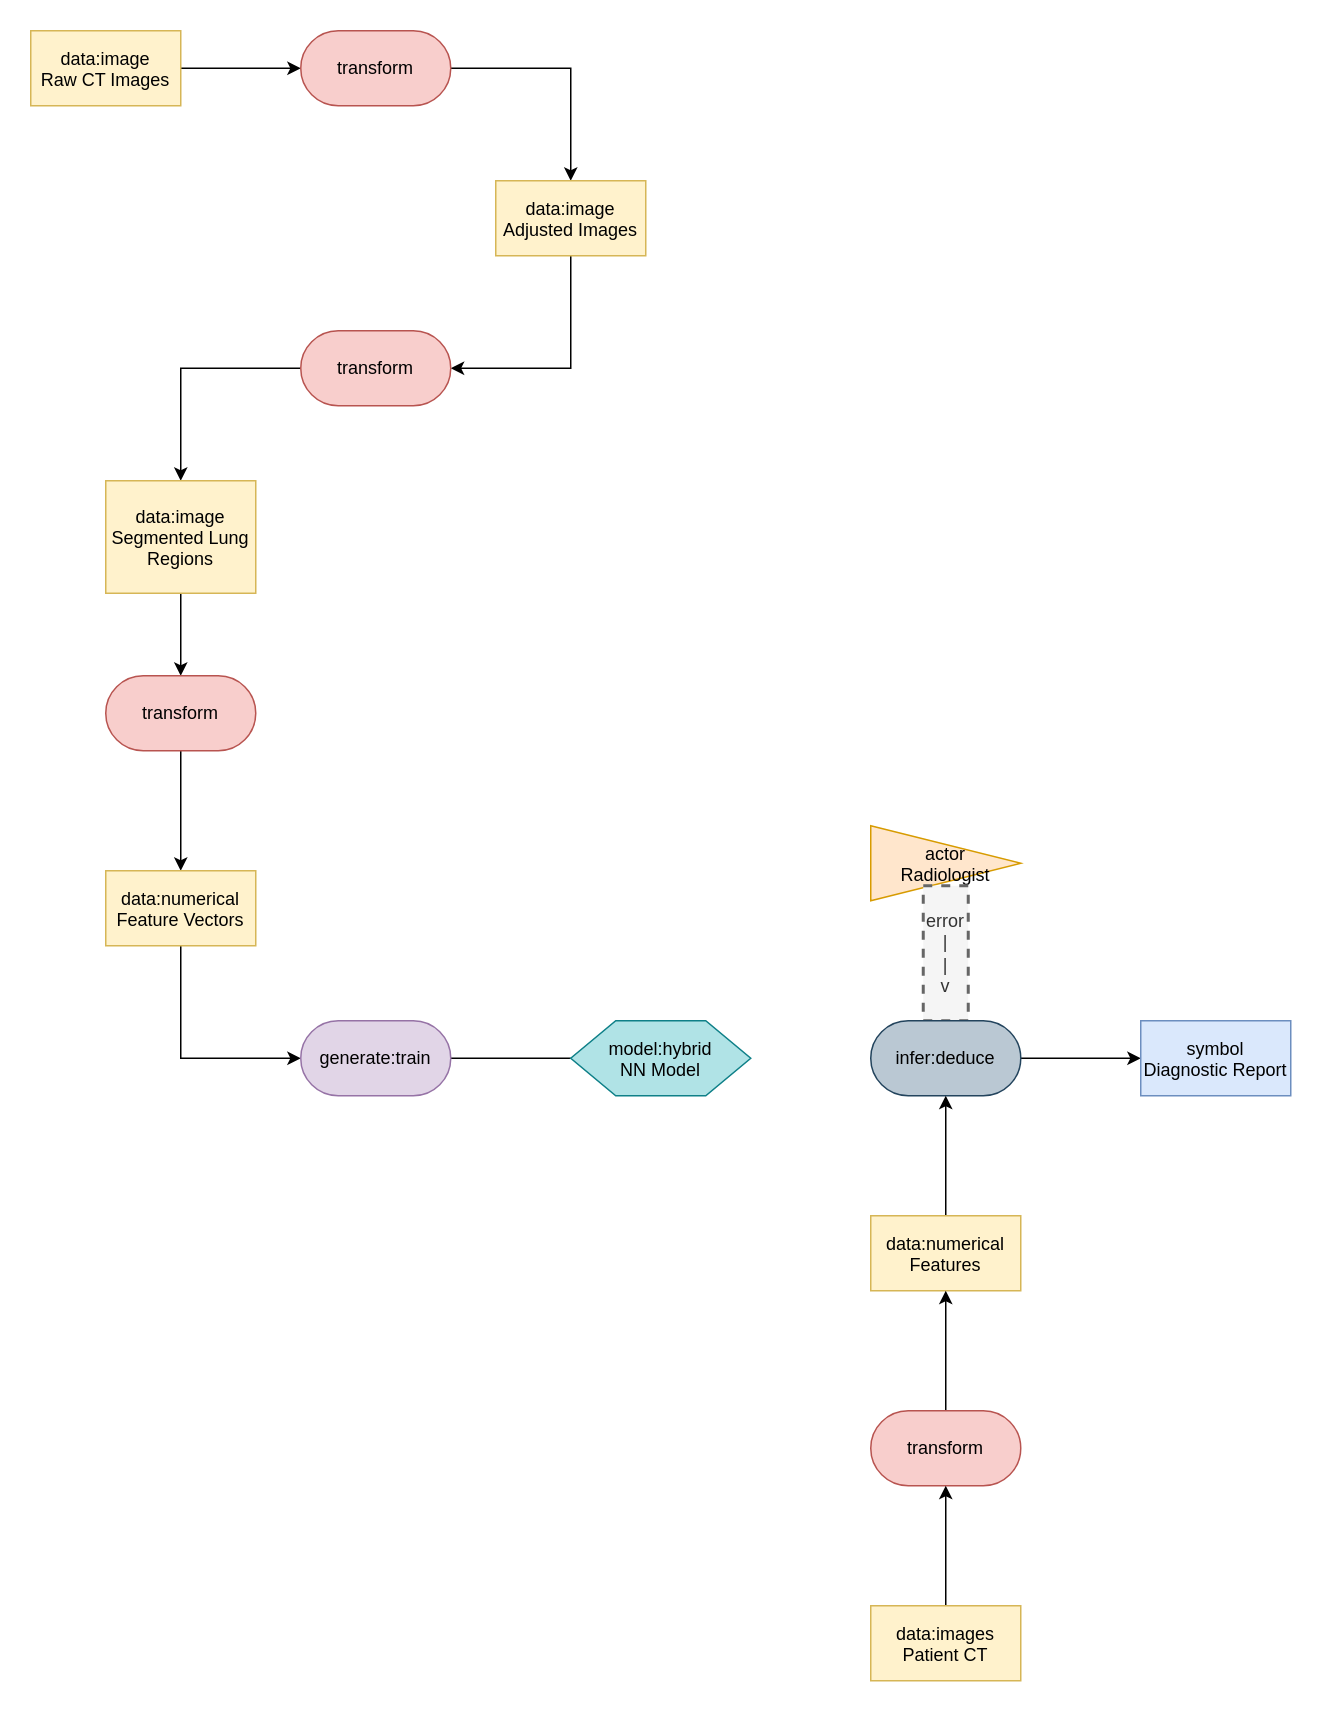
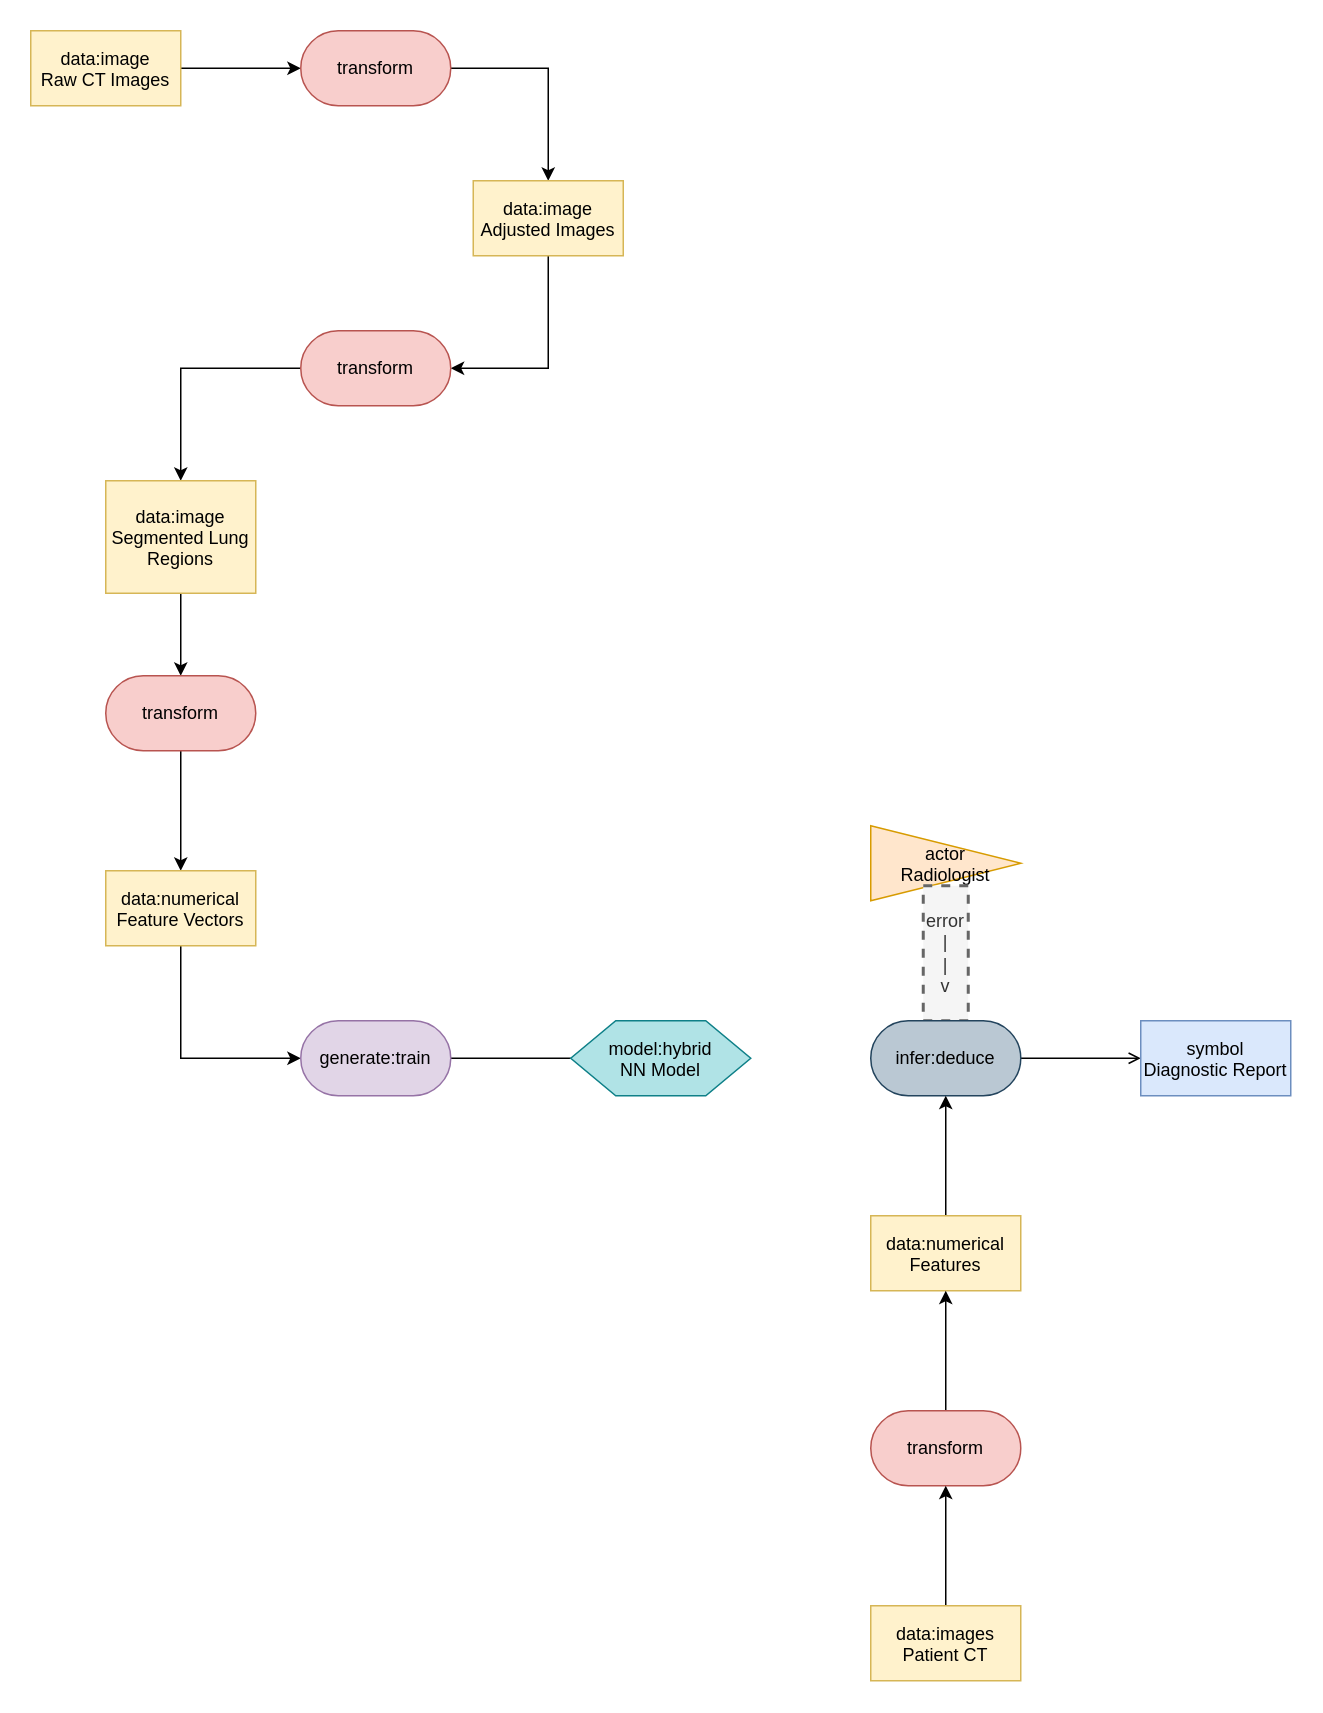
  <mxCell id="0" />
  <mxCell id="1" parent="0" />
  <mxCell id="2" style="edgeStyle=orthogonalEdgeStyle;rounded=0;orthogonalLoop=1;jettySize=auto;html=1;exitX=1;exitY=0.5;exitDx=0;exitDy=0;entryX=0;entryY=0.5;entryDx=0;entryDy=0;" edge="1" parent="1" source="3" target="5"><mxGeometry relative="1" as="geometry" /></mxCell>
  <mxCell id="3" value="data:image&#10;Raw CT Images" style="rectangle;fillColor=#fff2cc;strokeColor=#d6b656;" name="data" vertex="1" parent="1"><mxGeometry x="20" y="20" width="100" height="50" as="geometry" /></mxCell>
  <mxCell id="4" style="edgeStyle=orthogonalEdgeStyle;rounded=0;orthogonalLoop=1;jettySize=auto;html=1;exitX=1;exitY=0.5;exitDx=0;exitDy=0;entryX=0.5;entryY=0;entryDx=0;entryDy=0;" edge="1" parent="1" source="5" target="7"><mxGeometry relative="1" as="geometry" /></mxCell>
  <mxCell id="5" value="transform" style="rounded=1;whiteSpace=wrap;html=1;arcSize=50;fillColor=#f8cecc;strokeColor=#b85450;" name="transform" vertex="1" parent="1"><mxGeometry x="200" y="20" width="100" height="50" as="geometry" /></mxCell>
  <mxCell id="6" style="edgeStyle=orthogonalEdgeStyle;rounded=0;orthogonalLoop=1;jettySize=auto;html=1;exitX=0.5;exitY=1;exitDx=0;exitDy=0;entryX=1;entryY=0.5;entryDx=0;entryDy=0;" edge="1" parent="1" source="7" target="9"><mxGeometry relative="1" as="geometry" /></mxCell>
- <mxCell id="7" value="data:image&#10;Adjusted Images" style="rectangle;fillColor=#fff2cc;strokeColor=#d6b656;" name="data" vertex="1" parent="1"><mxGeometry x="330" y="120" width="100" height="50" as="geometry" /></mxCell>
+ <mxCell id="7" value="data:image&#10;Adjusted Images" style="rectangle;fillColor=#fff2cc;strokeColor=#d6b656;" name="data" vertex="1" parent="1"><mxGeometry x="315" y="120" width="100" height="50" as="geometry" /></mxCell>
  <mxCell id="8" style="edgeStyle=orthogonalEdgeStyle;rounded=0;orthogonalLoop=1;jettySize=auto;html=1;exitX=0;exitY=0.5;exitDx=0;exitDy=0;entryX=0.5;entryY=0;entryDx=0;entryDy=0;" edge="1" parent="1" source="9" target="11"><mxGeometry relative="1" as="geometry" /></mxCell>
  <mxCell id="9" value="transform" style="rounded=1;whiteSpace=wrap;html=1;arcSize=50;fillColor=#f8cecc;strokeColor=#b85450;" name="transform" vertex="1" parent="1"><mxGeometry x="200" y="220" width="100" height="50" as="geometry" /></mxCell>
  <mxCell id="10" style="edgeStyle=orthogonalEdgeStyle;rounded=0;orthogonalLoop=1;jettySize=auto;html=1;exitX=0.5;exitY=1;exitDx=0;exitDy=0;entryX=0.5;entryY=0;entryDx=0;entryDy=0;" edge="1" parent="1" source="11" target="13"><mxGeometry relative="1" as="geometry" /></mxCell>
  <mxCell id="11" value="data:image&#10;Segmented Lung&#10;Regions" style="rectangle;fillColor=#fff2cc;strokeColor=#d6b656;" name="data" vertex="1" parent="1"><mxGeometry x="70" y="320" width="100" height="75" as="geometry" /></mxCell>
  <mxCell id="12" style="edgeStyle=orthogonalEdgeStyle;rounded=0;orthogonalLoop=1;jettySize=auto;html=1;exitX=0.5;exitY=1;exitDx=0;exitDy=0;entryX=0.5;entryY=0;entryDx=0;entryDy=0;" edge="1" parent="1" source="13" target="15"><mxGeometry relative="1" as="geometry" /></mxCell>
  <mxCell id="13" value="transform" style="rounded=1;whiteSpace=wrap;html=1;arcSize=50;fillColor=#f8cecc;strokeColor=#b85450;" name="transform" vertex="1" parent="1"><mxGeometry x="70" y="450" width="100" height="50" as="geometry" /></mxCell>
  <mxCell id="14" style="edgeStyle=orthogonalEdgeStyle;rounded=0;orthogonalLoop=1;jettySize=auto;html=1;exitX=0.5;exitY=1;exitDx=0;exitDy=0;entryX=0;entryY=0.5;entryDx=0;entryDy=0;" edge="1" parent="1" source="15" target="17"><mxGeometry relative="1" as="geometry" /></mxCell>
  <mxCell id="15" value="data:numerical&#10;Feature Vectors" style="rectangle;fillColor=#fff2cc;strokeColor=#d6b656;" name="data" vertex="1" parent="1"><mxGeometry x="70" y="580" width="100" height="50" as="geometry" /></mxCell>
  <mxCell id="16" style="edgeStyle=orthogonalEdgeStyle;rounded=0;orthogonalLoop=1;jettySize=auto;html=1;exitX=1;exitY=0.5;exitDx=0;exitDy=0;entryX=0;entryY=0.5;entryDx=0;entryDy=0;endArrow=none;" edge="1" parent="1" source="17" target="18"><mxGeometry relative="1" as="geometry" /></mxCell>
  <mxCell id="17" value="generate:train" style="rounded=1;whiteSpace=wrap;html=1;arcSize=50;fillColor=#e1d5e7;strokeColor=#9673a6;" name="generate:train" vertex="1" parent="1"><mxGeometry x="200" y="680" width="100" height="50" as="geometry" /></mxCell>
  <mxCell id="18" value="model:hybrid&#10;NN Model" style="shape=hexagon;perimeter=hexagonPerimeter2;fillColor=#b0e3e6;strokeColor=#0e8088;" name="model" vertex="1" parent="1"><mxGeometry x="380" y="680" width="120" height="50" as="geometry" /></mxCell>
  <mxCell id="19" value="actor&#10;Radiologist" style="triangle;fillColor=#ffe6cc;strokeColor=#d79b00;" name="actor" vertex="1" parent="1"><mxGeometry x="580" y="550" width="100" height="50" as="geometry" /></mxCell>
  <mxCell id="20" value="&lt;div&gt;error&lt;/div&gt;&lt;div&gt;|&lt;/div&gt;&lt;div&gt;|&lt;/div&gt;&lt;div&gt;v&lt;/div&gt;" style="text;html=1;align=center;verticalAlign=middle;whiteSpace=wrap;rounded=0;dashed=1;fillColor=#f5f5f5;fontColor=#333333;strokeColor=#666666;strokeWidth=2;" name="text" vertex="1" parent="1"><mxGeometry x="615" y="590" width="30" height="90" as="geometry" /></mxCell>
- <mxCell id="21" style="edgeStyle=orthogonalEdgeStyle;rounded=0;orthogonalLoop=1;jettySize=auto;html=1;exitX=1;exitY=0.5;exitDx=0;exitDy=0;entryX=0;entryY=0.5;entryDx=0;entryDy=0;" edge="1" parent="1" source="22" target="23"><mxGeometry relative="1" as="geometry" /></mxCell>
+ <mxCell id="21" style="edgeStyle=orthogonalEdgeStyle;rounded=0;orthogonalLoop=1;jettySize=auto;html=1;exitX=1;exitY=0.5;exitDx=0;exitDy=0;entryX=0;entryY=0.5;entryDx=0;entryDy=0;endArrow=open;" edge="1" parent="1" source="22" target="23"><mxGeometry relative="1" as="geometry" /></mxCell>
  <mxCell id="22" value="infer:deduce" style="rounded=1;whiteSpace=wrap;html=1;arcSize=50;fillColor=#bac8d3;strokeColor=#23445d;" name="infer:deduce" vertex="1" parent="1"><mxGeometry x="580" y="680" width="100" height="50" as="geometry" /></mxCell>
  <mxCell id="23" value="symbol&#10;Diagnostic Report" style="rectangle;fillColor=#dae8fc;strokeColor=#6c8ebf;" name="symbol" vertex="1" parent="1"><mxGeometry x="760" y="680" width="100" height="50" as="geometry" /></mxCell>
  <mxCell id="24" style="edgeStyle=orthogonalEdgeStyle;rounded=0;orthogonalLoop=1;jettySize=auto;html=1;exitX=0.5;exitY=0;exitDx=0;exitDy=0;entryX=0.5;entryY=1;entryDx=0;entryDy=0;" edge="1" parent="1" source="25" target="22"><mxGeometry relative="1" as="geometry" /></mxCell>
  <mxCell id="25" value="data:numerical&#10;Features" style="rectangle;fillColor=#fff2cc;strokeColor=#d6b656;" name="data" vertex="1" parent="1"><mxGeometry x="580" y="810" width="100" height="50" as="geometry" /></mxCell>
  <mxCell id="26" style="edgeStyle=orthogonalEdgeStyle;rounded=0;orthogonalLoop=1;jettySize=auto;html=1;entryX=0.5;entryY=1;entryDx=0;entryDy=0;" edge="1" parent="1" source="27" target="25"><mxGeometry relative="1" as="geometry" /></mxCell>
  <mxCell id="27" value="transform" style="rounded=1;whiteSpace=wrap;html=1;arcSize=50;fillColor=#f8cecc;strokeColor=#b85450;" name="transform" vertex="1" parent="1"><mxGeometry x="580" y="940" width="100" height="50" as="geometry" /></mxCell>
  <mxCell id="28" style="edgeStyle=orthogonalEdgeStyle;rounded=0;orthogonalLoop=1;jettySize=auto;html=1;entryX=0.5;entryY=1;entryDx=0;entryDy=0;" edge="1" parent="1" source="29" target="27"><mxGeometry relative="1" as="geometry" /></mxCell>
  <mxCell id="29" value="data:images&#10;Patient CT" style="rectangle;fillColor=#fff2cc;strokeColor=#d6b656;" name="data" vertex="1" parent="1"><mxGeometry x="580" y="1070" width="100" height="50" as="geometry" /></mxCell>
